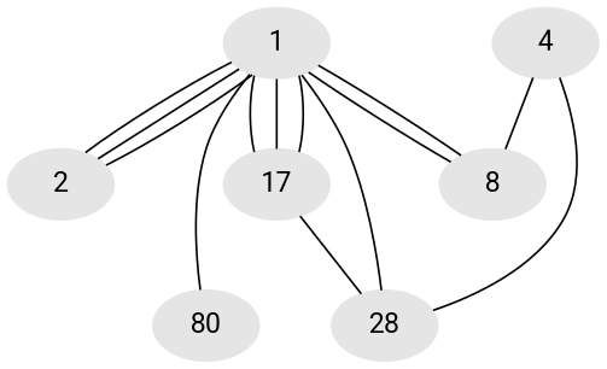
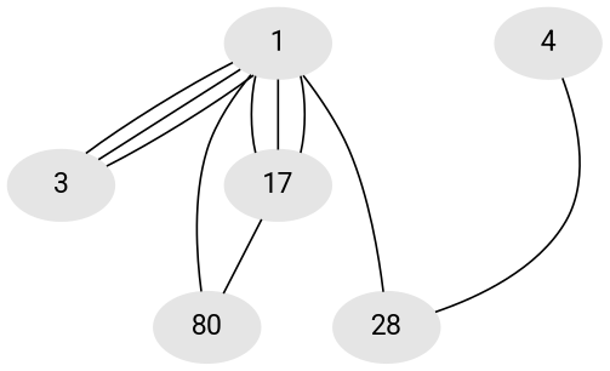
  graph {
    fontname=Roboto
    node [color=gray90 fontname=Roboto style=filled]
    edge [fontname=Roboto]
    1 [super="+2+5+7+9+14+19+20"]
-   3 [label=2]
-   8 [super="+9+16"]
+   3
    n4 [label=80 super="+12+13+16"]
    17
    n6 [label=28 super="+14"]
    4 [super="+2+6+11"]
    1 -- 3
    1 -- 3
    1 -- 3
-   1 -- 8
-   1 -- 8
    1 -- n4
    1 -- 17
    1 -- 17
    1 -- 17
    1 -- n6
-   17 -- n6
-   4 -- 8
+   17 -- n4
    4 -- n6
  }
